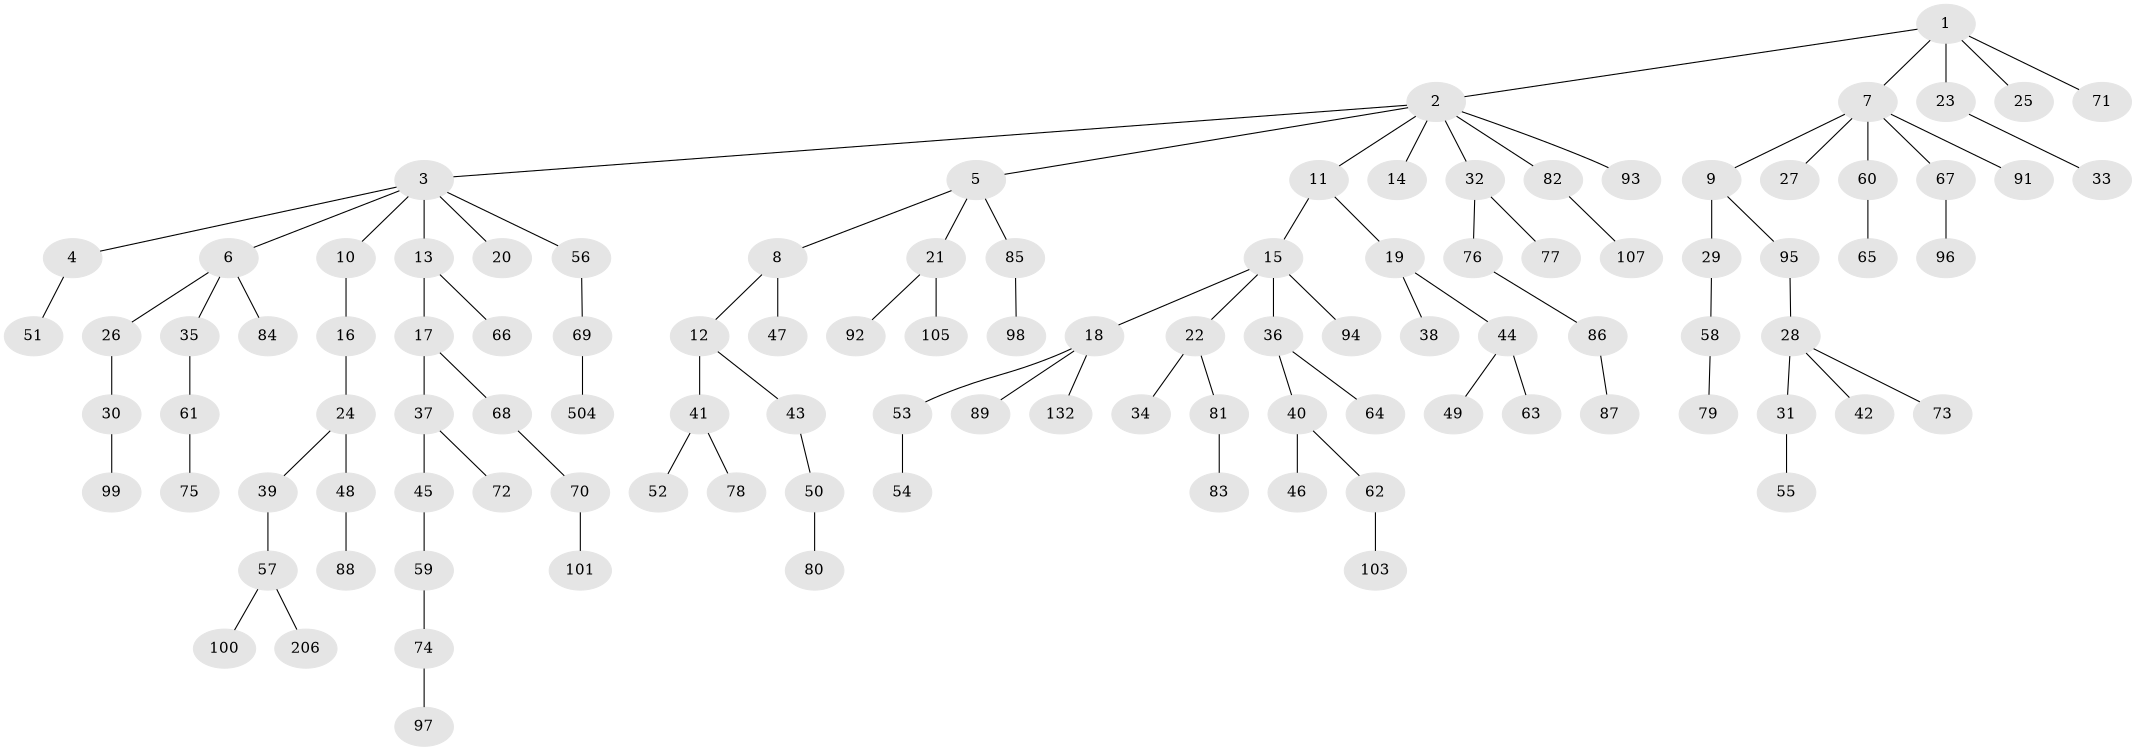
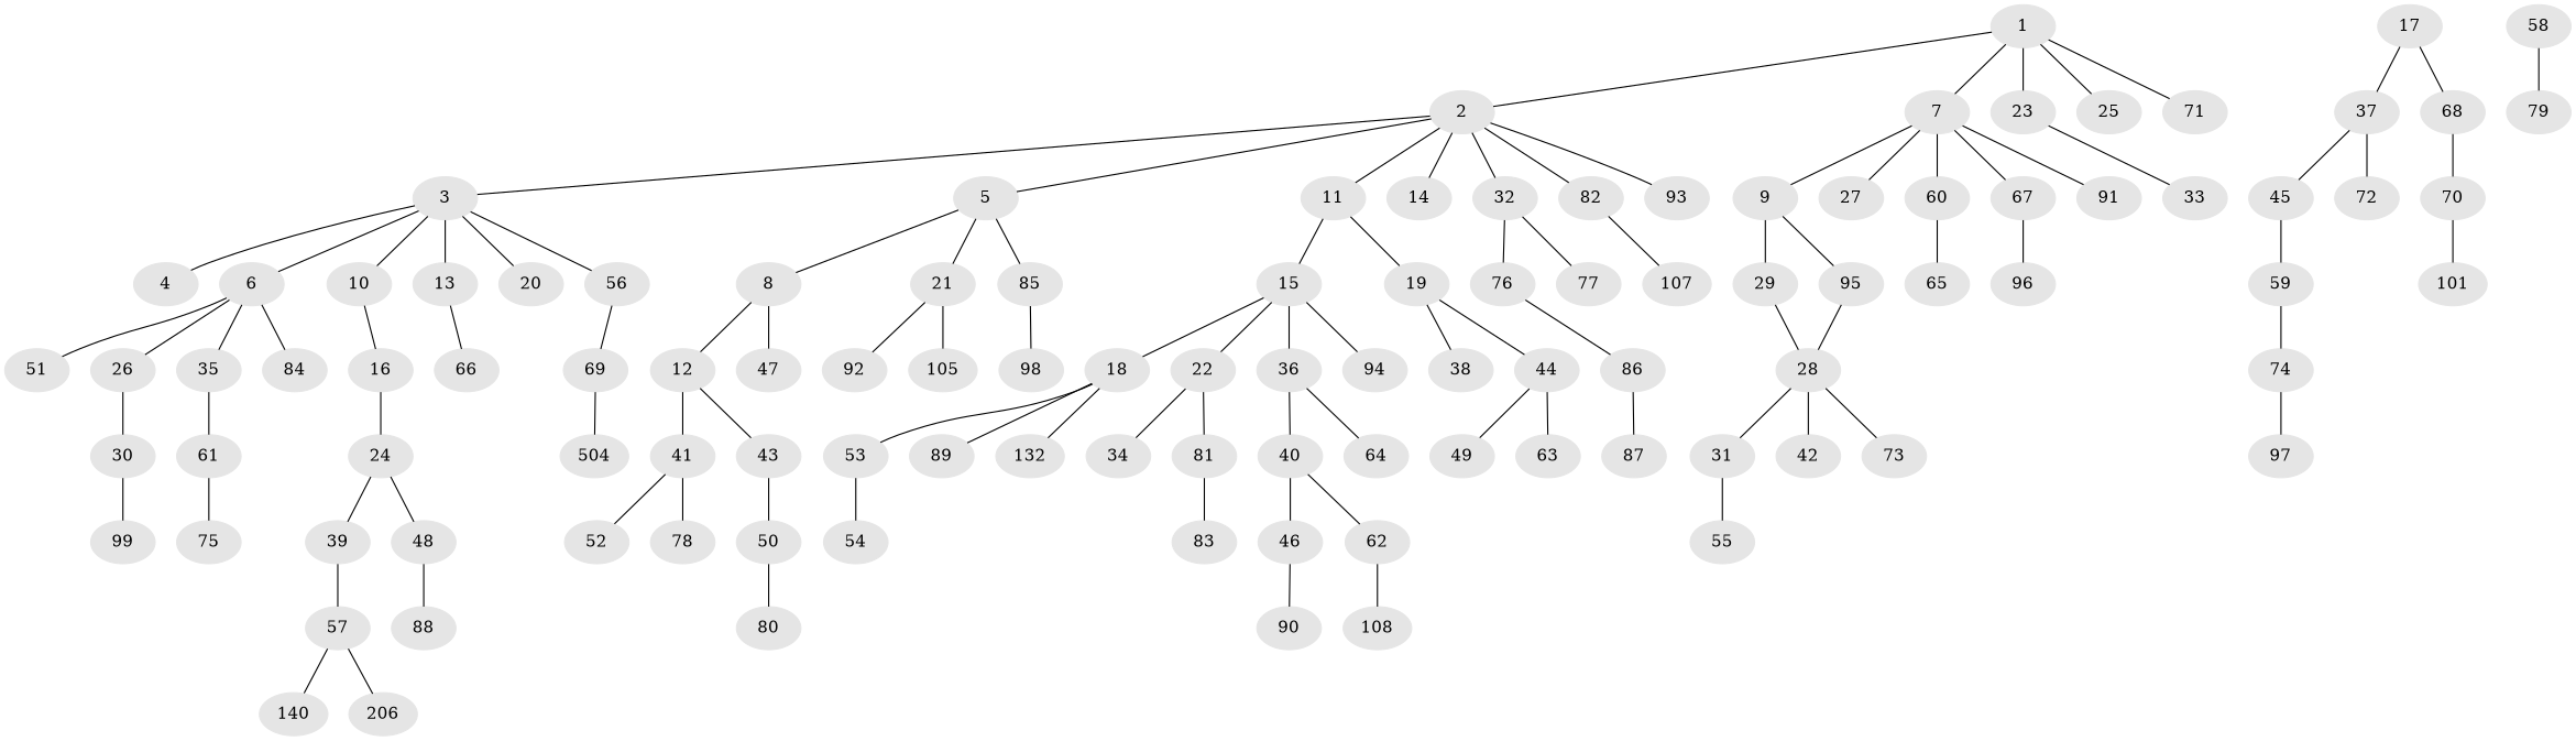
  graph {
    node [color=gray90 style=filled]
    1
    2
    7
    23
    25
    71
    3
    5
    11
    14
    32
    82
    93
    9
    27
    60
    67
    91
    33
    4
    6
    10
    13
    20
    56
    8
    21
    85
    15
    19
    76
    77
    107
    51
    26
    35
    84
    16
    17
    66
    24
    69
    12
    47
    92
    105
    98
    30
    61
    29
    95
    65
    96
    41
    43
    28
    31
    42
    73
    58
    18
    22
    36
    94
    38
    44
    52
    78
    50
    37
    68
    53
    89
    n74 [label=132]
    34
    81
    40
    64
    39
    48
    45
    72
    70
    54
    49
    63
    83
    57
    88
    99
    55
    79
    86
    75
    46
    62
    59
-   100
+   100 [label=140]
    n99 [label=206]
-   103
+   90
+   103 [label=108]
    80
    74
    n104 [label=504]
    97
    101
    87
    1 -- 2
    1 -- 7
    1 -- 23
    1 -- 25
    1 -- 71
    2 -- 3
    2 -- 5
    2 -- 11
    2 -- 14
    2 -- 32
    2 -- 82
    2 -- 93
    7 -- 9
    7 -- 27
    7 -- 60
    7 -- 67
    7 -- 91
    23 -- 33
    3 -- 4
    3 -- 6
    3 -- 10
    3 -- 13
    3 -- 20
    3 -- 56
    5 -- 8
    5 -- 21
    5 -- 85
    11 -- 15
    11 -- 19
    32 -- 76
    32 -- 77
    82 -- 107
    9 -- 29
    9 -- 95
    60 -- 65
    67 -- 96
-   4 -- 51
+   6 -- 51
    6 -- 26
    6 -- 35
    6 -- 84
    10 -- 16
-   13 -- 17
    13 -- 66
    56 -- 69
    8 -- 12
    8 -- 47
    21 -- 92
    21 -- 105
    85 -- 98
    15 -- 18
    15 -- 22
    15 -- 36
    15 -- 94
    19 -- 38
    19 -- 44
    76 -- 86
    26 -- 30
    35 -- 61
    16 -- 24
    17 -- 37
    17 -- 68
    24 -- 39
    24 -- 48
    69 -- n104
    12 -- 41
    12 -- 43
    30 -- 99
    61 -- 75
-   29 -- 58
+   29 -- 28
    95 -- 28
    41 -- 52
    41 -- 78
    43 -- 50
    28 -- 31
    28 -- 42
    28 -- 73
    31 -- 55
    58 -- 79
    18 -- 53
    18 -- 89
    18 -- n74
    22 -- 34
    22 -- 81
    36 -- 40
    36 -- 64
    44 -- 49
    44 -- 63
    50 -- 80
    37 -- 45
    37 -- 72
    68 -- 70
    53 -- 54
    81 -- 83
    40 -- 46
    40 -- 62
    39 -- 57
    48 -- 88
    45 -- 59
    70 -- 101
    57 -- 100
    57 -- n99
    86 -- 87
+   46 -- 90
    62 -- 103
    59 -- 74
    74 -- 97
  }
